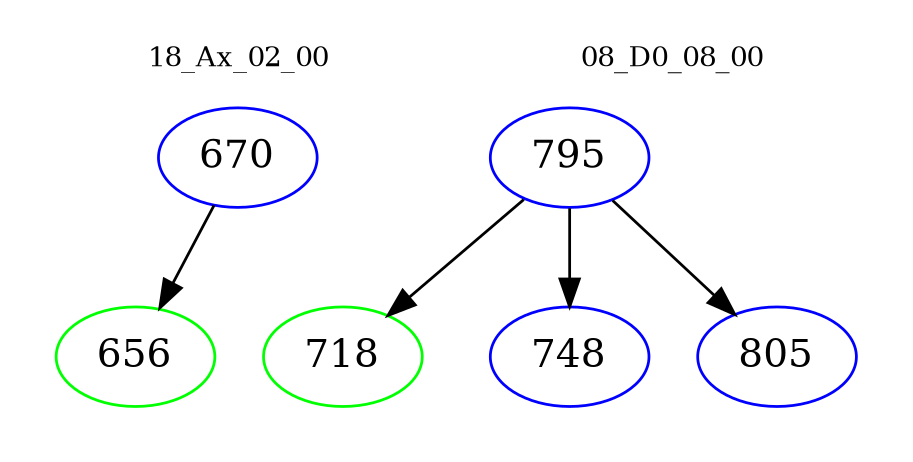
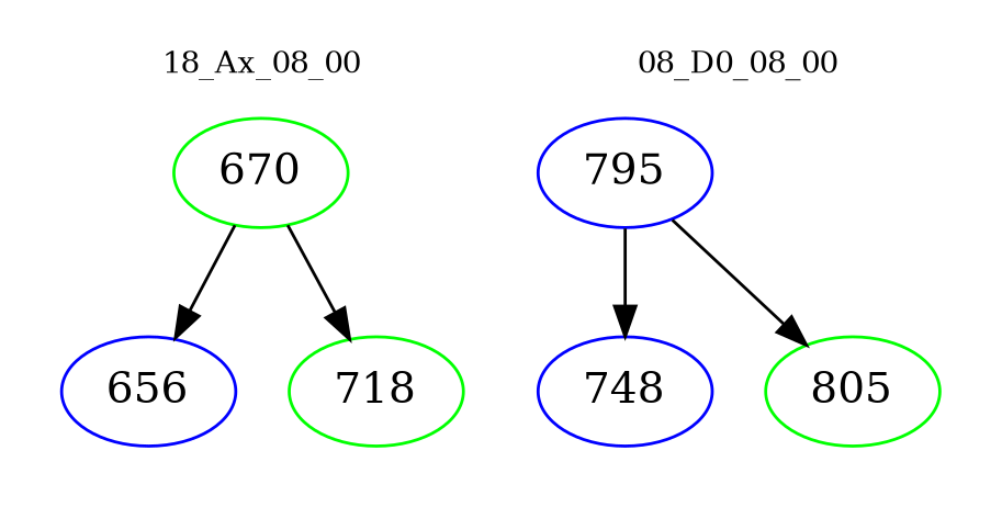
  digraph {
    node [color=blue]
    edge [color=black]
-   n1 [label=670]
-   n2 [color=green label=656]
+   n1 [color=green label=670]
+   n2 [label=656]
    n3 [color=green label=718]
    n4 [label=795]
    n5 [label=748]
-   n6 [label=805]
+   n6 [color=green label=805]
    subgraph cluster_1 {
      color=white
      fontsize=10
-     label="18_Ax_02_00"
+     label="18_Ax_08_00"
      n1
      n2
      n3
    }
    subgraph cluster_2 {
      color=white
      fontsize=10
      label="08_D0_08_00"
      n4
      n5
      n6
    }
    n1 -> n2
-   n4 -> n3
+   n1 -> n3
    n4 -> n5
    n4 -> n6
  }
